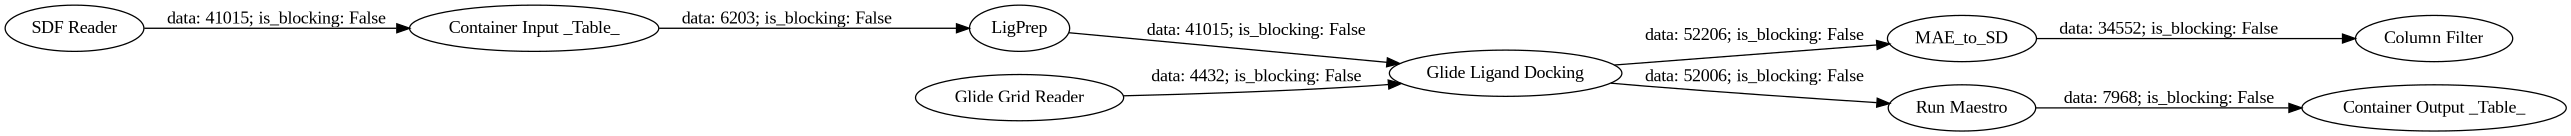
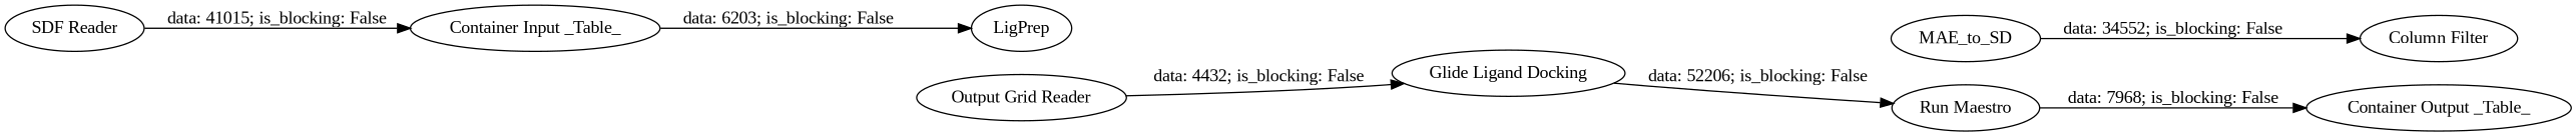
  digraph {
    fontname="Liberation Serif"
    rankdir=LR
    node [fontname="Liberation Serif"]
    edge [fontname="Liberation Serif"]
    n1 [label="Column Filter"]
    n2 [label="Container Output _Table_"]
    n3 [label="SDF Reader"]
    n4 [label="Container Input _Table_"]
    n5 [label=LigPrep]
    n6 [label="Glide Ligand Docking"]
    n7 [label=MAE_to_SD]
    n8 [label="Run Maestro"]
-   n9 [label="Glide Grid Reader"]
+   n9 [label="Output Grid Reader"]
    n3 -> n4 [label="data: 41015; is_blocking: False"]
    n4 -> n5 [label="data: 6203; is_blocking: False"]
-   n5 -> n6 [label="data: 41015; is_blocking: False"]
-   n6 -> n7 [label="data: 52206; is_blocking: False"]
-   n6 -> n8 [label="data: 52006; is_blocking: False"]
+   n6 -> n8 [label="data: 52206; is_blocking: False"]
    n7 -> n1 [label="data: 34552; is_blocking: False"]
    n8 -> n2 [label="data: 7968; is_blocking: False"]
    n9 -> n6 [label="data: 4432; is_blocking: False"]
  }
